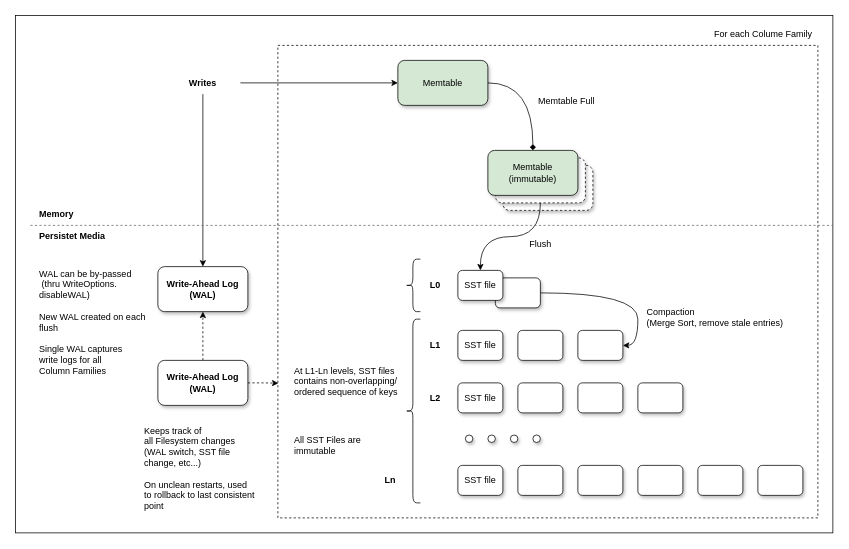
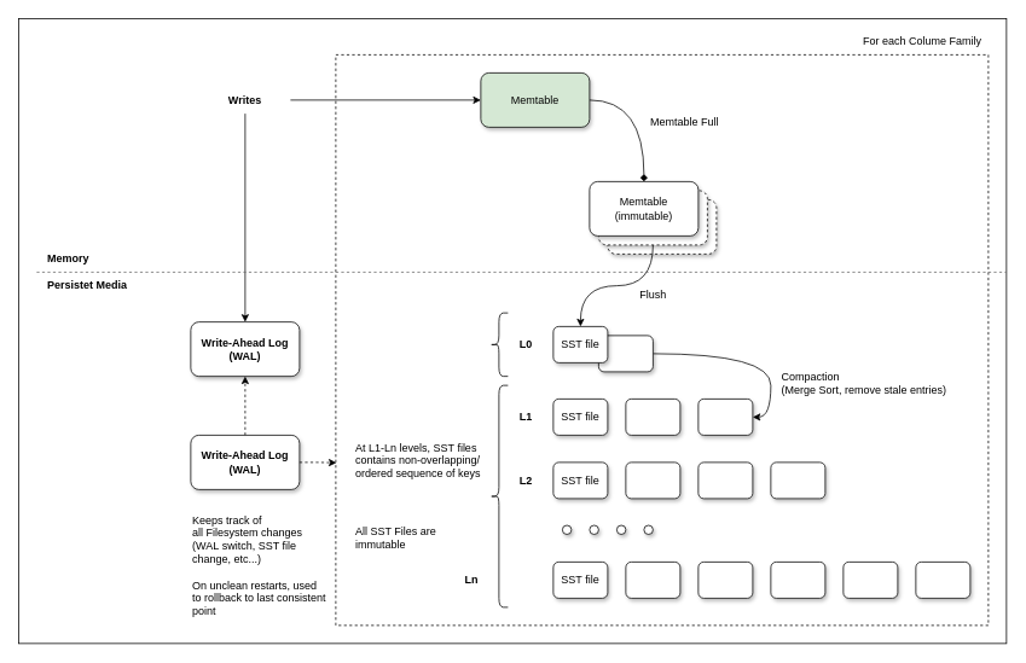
  <mxCell id="0" />
  <mxCell id="1" parent="0" />
  <mxCell id="2" value="" style="rounded=0;whiteSpace=wrap;html=1;" parent="1" vertex="1"><mxGeometry x="20" y="20" width="1090" height="690" as="geometry" /></mxCell>
  <mxCell id="3" value="" style="rounded=0;whiteSpace=wrap;html=1;fillColor=none;dashed=1;" parent="1" vertex="1"><mxGeometry x="370" y="60" width="720" height="630" as="geometry" /></mxCell>
  <mxCell id="4" style="edgeStyle=orthogonalEdgeStyle;rounded=0;orthogonalLoop=1;jettySize=auto;html=1;exitX=1;exitY=0.5;exitDx=0;exitDy=0;curved=1;endArrow=diamond;" parent="1" source="5" target="9" edge="1"><mxGeometry relative="1" as="geometry" /></mxCell>
  <mxCell id="5" value="Memtable" style="rounded=1;whiteSpace=wrap;html=1;shadow=1;fillColor=#d5e8d4;" parent="1" vertex="1"><mxGeometry x="530" y="80" width="120" height="60" as="geometry" /></mxCell>
  <mxCell id="6" value="" style="rounded=1;whiteSpace=wrap;html=1;shadow=1;dashed=1;" parent="1" vertex="1"><mxGeometry x="670" y="220" width="120" height="60" as="geometry" /></mxCell>
  <mxCell id="7" style="edgeStyle=orthogonalEdgeStyle;rounded=0;orthogonalLoop=1;jettySize=auto;html=1;exitX=0.5;exitY=1;exitDx=0;exitDy=0;entryX=0.5;entryY=0;entryDx=0;entryDy=0;curved=1;" parent="1" source="8" target="13" edge="1"><mxGeometry relative="1" as="geometry" /></mxCell>
  <mxCell id="8" value="" style="rounded=1;whiteSpace=wrap;html=1;shadow=1;dashed=1;" parent="1" vertex="1"><mxGeometry x="660" y="210" width="120" height="60" as="geometry" /></mxCell>
- <mxCell id="9" value="Memtable&lt;div&gt;(immutable)&lt;/div&gt;" style="rounded=1;whiteSpace=wrap;html=1;shadow=1;fillColor=#d5e8d4;" parent="1" vertex="1"><mxGeometry x="650" y="200" width="120" height="60" as="geometry" /></mxCell>
+ <mxCell id="9" value="Memtable&lt;div&gt;(immutable)&lt;/div&gt;" style="rounded=1;whiteSpace=wrap;html=1;shadow=1;" parent="1" vertex="1"><mxGeometry x="650" y="200" width="120" height="60" as="geometry" /></mxCell>
  <mxCell id="10" value="Memtable Full" style="text;html=1;align=center;verticalAlign=middle;whiteSpace=wrap;rounded=0;" parent="1" vertex="1"><mxGeometry x="710" y="120" width="90" height="30" as="geometry" /></mxCell>
  <mxCell id="11" style="edgeStyle=orthogonalEdgeStyle;rounded=0;orthogonalLoop=1;jettySize=auto;html=1;exitX=1;exitY=0.5;exitDx=0;exitDy=0;entryX=1;entryY=0.5;entryDx=0;entryDy=0;curved=1;" parent="1" source="12" target="16" edge="1"><mxGeometry relative="1" as="geometry" /></mxCell>
  <mxCell id="12" value="" style="rounded=1;whiteSpace=wrap;html=1;shadow=1;" parent="1" vertex="1"><mxGeometry x="660" y="370" width="60" height="40" as="geometry" /></mxCell>
  <mxCell id="13" value="SST file" style="rounded=1;whiteSpace=wrap;html=1;shadow=1;" parent="1" vertex="1"><mxGeometry x="610" y="360" width="60" height="40" as="geometry" /></mxCell>
  <mxCell id="14" value="SST file" style="rounded=1;whiteSpace=wrap;html=1;shadow=1;" parent="1" vertex="1"><mxGeometry x="610" y="440" width="60" height="40" as="geometry" /></mxCell>
  <mxCell id="15" value="" style="rounded=1;whiteSpace=wrap;html=1;shadow=1;" parent="1" vertex="1"><mxGeometry x="690" y="440" width="60" height="40" as="geometry" /></mxCell>
  <mxCell id="16" value="" style="rounded=1;whiteSpace=wrap;html=1;shadow=1;" parent="1" vertex="1"><mxGeometry x="770" y="440" width="60" height="40" as="geometry" /></mxCell>
  <mxCell id="17" value="SST file" style="rounded=1;whiteSpace=wrap;html=1;shadow=1;" parent="1" vertex="1"><mxGeometry x="610" y="510" width="60" height="40" as="geometry" /></mxCell>
  <mxCell id="18" value="" style="rounded=1;whiteSpace=wrap;html=1;shadow=1;" parent="1" vertex="1"><mxGeometry x="690" y="510" width="60" height="40" as="geometry" /></mxCell>
  <mxCell id="19" value="" style="rounded=1;whiteSpace=wrap;html=1;shadow=1;" parent="1" vertex="1"><mxGeometry x="770" y="510" width="60" height="40" as="geometry" /></mxCell>
  <mxCell id="20" value="" style="rounded=1;whiteSpace=wrap;html=1;shadow=1;" parent="1" vertex="1"><mxGeometry x="850" y="510" width="60" height="40" as="geometry" /></mxCell>
  <mxCell id="21" value="" style="ellipse;whiteSpace=wrap;html=1;aspect=fixed;shadow=1;" parent="1" vertex="1"><mxGeometry x="620" y="579.5" width="10" height="10" as="geometry" /></mxCell>
  <mxCell id="22" value="" style="ellipse;whiteSpace=wrap;html=1;aspect=fixed;shadow=1;" parent="1" vertex="1"><mxGeometry x="650" y="579.5" width="10" height="10" as="geometry" /></mxCell>
  <mxCell id="23" value="" style="ellipse;whiteSpace=wrap;html=1;aspect=fixed;shadow=1;" parent="1" vertex="1"><mxGeometry x="680" y="579.5" width="10" height="10" as="geometry" /></mxCell>
  <mxCell id="24" value="" style="ellipse;whiteSpace=wrap;html=1;aspect=fixed;shadow=1;" parent="1" vertex="1"><mxGeometry x="710" y="579.5" width="10" height="10" as="geometry" /></mxCell>
  <mxCell id="25" value="SST file" style="rounded=1;whiteSpace=wrap;html=1;shadow=1;" parent="1" vertex="1"><mxGeometry x="610" y="620" width="60" height="40" as="geometry" /></mxCell>
  <mxCell id="26" value="" style="rounded=1;whiteSpace=wrap;html=1;shadow=1;" parent="1" vertex="1"><mxGeometry x="690" y="620" width="60" height="40" as="geometry" /></mxCell>
  <mxCell id="27" value="" style="rounded=1;whiteSpace=wrap;html=1;shadow=1;" parent="1" vertex="1"><mxGeometry x="770" y="620" width="60" height="40" as="geometry" /></mxCell>
  <mxCell id="28" value="" style="rounded=1;whiteSpace=wrap;html=1;shadow=1;" parent="1" vertex="1"><mxGeometry x="850" y="620" width="60" height="40" as="geometry" /></mxCell>
  <mxCell id="29" value="" style="rounded=1;whiteSpace=wrap;html=1;shadow=1;" parent="1" vertex="1"><mxGeometry x="930" y="620" width="60" height="40" as="geometry" /></mxCell>
  <mxCell id="30" value="" style="rounded=1;whiteSpace=wrap;html=1;shadow=1;" parent="1" vertex="1"><mxGeometry x="1010" y="620" width="60" height="40" as="geometry" /></mxCell>
  <mxCell id="31" value="L0" style="text;html=1;align=center;verticalAlign=middle;whiteSpace=wrap;rounded=0;fontStyle=1" parent="1" vertex="1"><mxGeometry x="550" y="365" width="60" height="30" as="geometry" /></mxCell>
  <mxCell id="32" value="L1" style="text;html=1;align=center;verticalAlign=middle;whiteSpace=wrap;rounded=0;fontStyle=1" parent="1" vertex="1"><mxGeometry x="550" y="445" width="60" height="30" as="geometry" /></mxCell>
  <mxCell id="33" value="L2" style="text;html=1;align=center;verticalAlign=middle;whiteSpace=wrap;rounded=0;fontStyle=1" parent="1" vertex="1"><mxGeometry x="550" y="515" width="60" height="30" as="geometry" /></mxCell>
  <mxCell id="34" value="" style="shape=curlyBracket;whiteSpace=wrap;html=1;rounded=1;labelPosition=left;verticalLabelPosition=middle;align=right;verticalAlign=middle;" parent="1" vertex="1"><mxGeometry x="540" y="345" width="20" height="70" as="geometry" /></mxCell>
  <mxCell id="35" value="" style="shape=curlyBracket;whiteSpace=wrap;html=1;rounded=1;labelPosition=left;verticalLabelPosition=middle;align=right;verticalAlign=middle;" parent="1" vertex="1"><mxGeometry x="540" y="425" width="20" height="245" as="geometry" /></mxCell>
  <mxCell id="36" value="Ln" style="text;html=1;align=center;verticalAlign=middle;whiteSpace=wrap;rounded=0;fontStyle=1" parent="1" vertex="1"><mxGeometry x="490" y="625" width="60" height="30" as="geometry" /></mxCell>
  <mxCell id="37" value="At L1-Ln levels, SST files&lt;div&gt;contains non-overlapping/&lt;/div&gt;&lt;div&gt;ordered sequence of keys&lt;/div&gt;" style="text;html=1;align=left;verticalAlign=middle;whiteSpace=wrap;rounded=0;" parent="1" vertex="1"><mxGeometry x="390" y="480" width="150" height="55" as="geometry" /></mxCell>
  <mxCell id="38" value="All SST Files are&lt;div&gt;immutable&lt;/div&gt;" style="text;html=1;align=left;verticalAlign=middle;whiteSpace=wrap;rounded=0;" parent="1" vertex="1"><mxGeometry x="390" y="565" width="150" height="55" as="geometry" /></mxCell>
  <mxCell id="39" value="Flush" style="text;html=1;align=center;verticalAlign=middle;resizable=0;points=[];autosize=1;strokeColor=none;fillColor=none;" parent="1" vertex="1"><mxGeometry x="695" y="310" width="50" height="30" as="geometry" /></mxCell>
  <mxCell id="40" value="Compaction&lt;div&gt;(Merge Sort, remove stale&amp;nbsp;&lt;span style=&quot;background-color: initial;&quot;&gt;entries)&lt;/span&gt;&lt;/div&gt;" style="text;html=1;align=left;verticalAlign=middle;whiteSpace=wrap;rounded=0;" parent="1" vertex="1"><mxGeometry x="860" y="395" width="190" height="55" as="geometry" /></mxCell>
  <mxCell id="41" value="For each Colume Family" style="text;html=1;align=left;verticalAlign=middle;whiteSpace=wrap;rounded=0;" parent="1" vertex="1"><mxGeometry x="950" y="30" width="140" height="30" as="geometry" /></mxCell>
  <mxCell id="42" value="" style="endArrow=classic;html=1;rounded=0;entryX=0;entryY=0.5;entryDx=0;entryDy=0;" parent="1" target="5" edge="1"><mxGeometry width="50" height="50" relative="1" as="geometry"><mxPoint x="320" y="110" as="sourcePoint" /><mxPoint x="360" y="80" as="targetPoint" /></mxGeometry></mxCell>
  <mxCell id="43" style="edgeStyle=orthogonalEdgeStyle;rounded=0;orthogonalLoop=1;jettySize=auto;html=1;exitX=0.5;exitY=1;exitDx=0;exitDy=0;entryX=0.5;entryY=0;entryDx=0;entryDy=0;" parent="1" source="44" target="45" edge="1"><mxGeometry relative="1" as="geometry" /></mxCell>
  <mxCell id="44" value="Writes" style="text;html=1;align=center;verticalAlign=middle;whiteSpace=wrap;rounded=0;fontStyle=1" parent="1" vertex="1"><mxGeometry x="240" y="95" width="60" height="30" as="geometry" /></mxCell>
  <mxCell id="45" value="Write-Ahead Log&lt;div&gt;(WAL)&lt;/div&gt;" style="rounded=1;whiteSpace=wrap;html=1;shadow=1;fontStyle=1" parent="1" vertex="1"><mxGeometry x="210" y="355" width="120" height="60" as="geometry" /></mxCell>
  <mxCell id="46" style="edgeStyle=orthogonalEdgeStyle;rounded=0;orthogonalLoop=1;jettySize=auto;html=1;exitX=0.5;exitY=0;exitDx=0;exitDy=0;entryX=0.5;entryY=1;entryDx=0;entryDy=0;dashed=1;" parent="1" source="47" target="45" edge="1"><mxGeometry relative="1" as="geometry" /></mxCell>
  <mxCell id="47" value="Write-Ahead Log&lt;div&gt;(WAL)&lt;/div&gt;" style="rounded=1;whiteSpace=wrap;html=1;shadow=1;fontStyle=1" parent="1" vertex="1"><mxGeometry x="210" y="480" width="120" height="60" as="geometry" /></mxCell>
  <mxCell id="48" style="edgeStyle=orthogonalEdgeStyle;rounded=0;orthogonalLoop=1;jettySize=auto;html=1;exitX=1;exitY=0.5;exitDx=0;exitDy=0;entryX=0.001;entryY=0.715;entryDx=0;entryDy=0;entryPerimeter=0;dashed=1;" parent="1" source="47" target="3" edge="1"><mxGeometry relative="1" as="geometry"><mxPoint x="370" y="550" as="targetPoint" /></mxGeometry></mxCell>
- <mxCell id="49" value="Keeps track of all&amp;nbsp;&lt;span style=&quot;background-color: initial;&quot;&gt;Filesystem changes (WAL&amp;nbsp;&lt;/span&gt;&lt;span style=&quot;background-color: initial;&quot;&gt;switch, SST file change,&amp;nbsp;&lt;/span&gt;&lt;span style=&quot;background-color: initial;&quot;&gt;etc...)&lt;/span&gt;&lt;div&gt;&lt;br&gt;&lt;/div&gt;&lt;div&gt;On unclean restarts, used to rollback to last consistent point&lt;/div&gt;" style="text;html=1;align=left;verticalAlign=middle;whiteSpace=wrap;rounded=0;" parent="1" vertex="1"><mxGeometry x="190" y="557" width="150" height="133" as="geometry" /></mxCell>
+ <mxCell id="49" value="Keeps track of all&amp;nbsp;&lt;span style=&quot;background-color: initial;&quot;&gt;Filesystem changes (WAL&amp;nbsp;&lt;/span&gt;&lt;span style=&quot;background-color: initial;&quot;&gt;switch, SST file change,&amp;nbsp;&lt;/span&gt;&lt;span style=&quot;background-color: initial;&quot;&gt;etc...)&lt;/span&gt;&lt;div&gt;&lt;br&gt;&lt;/div&gt;&lt;div&gt;On unclean restarts, used to rollback to last consistent point&lt;/div&gt;" style="text;html=1;align=left;verticalAlign=middle;whiteSpace=wrap;rounded=0;" parent="1" vertex="1"><mxGeometry x="210" y="557" width="150" height="133" as="geometry" /></mxCell>
  <mxCell id="50" value="" style="endArrow=none;html=1;rounded=0;fillColor=#f5f5f5;strokeColor=#666666;dashed=1;" parent="1" edge="1"><mxGeometry width="50" height="50" relative="1" as="geometry"><mxPoint x="40" y="300" as="sourcePoint" /><mxPoint x="1110" y="300" as="targetPoint" /></mxGeometry></mxCell>
  <mxCell id="51" value="Memory" style="text;html=1;align=left;verticalAlign=middle;whiteSpace=wrap;rounded=0;fontStyle=1" parent="1" vertex="1"><mxGeometry x="50" y="270" width="60" height="30" as="geometry" /></mxCell>
  <mxCell id="52" value="Persistet Media" style="text;html=1;align=left;verticalAlign=middle;whiteSpace=wrap;rounded=0;fontStyle=1" parent="1" vertex="1"><mxGeometry x="50" y="300" width="120" height="30" as="geometry" /></mxCell>
- <mxCell id="53" value="WAL can be by-passed&lt;div&gt;&amp;nbsp;(thru WriteOptions.&lt;/div&gt;&lt;div&gt;disableWAL)&lt;/div&gt;&lt;div&gt;&lt;br&gt;&lt;/div&gt;&lt;div&gt;New WAL created on each&lt;/div&gt;&lt;div&gt;flush&lt;/div&gt;&lt;div&gt;&lt;br&gt;&lt;/div&gt;&lt;div&gt;Single WAL captures&lt;/div&gt;&lt;div&gt;write logs for all&lt;/div&gt;&lt;div&gt;Column Families&lt;/div&gt;" style="text;html=1;align=left;verticalAlign=middle;whiteSpace=wrap;rounded=0;" parent="1" vertex="1"><mxGeometry x="50" y="347" width="150" height="163" as="geometry" /></mxCell>
